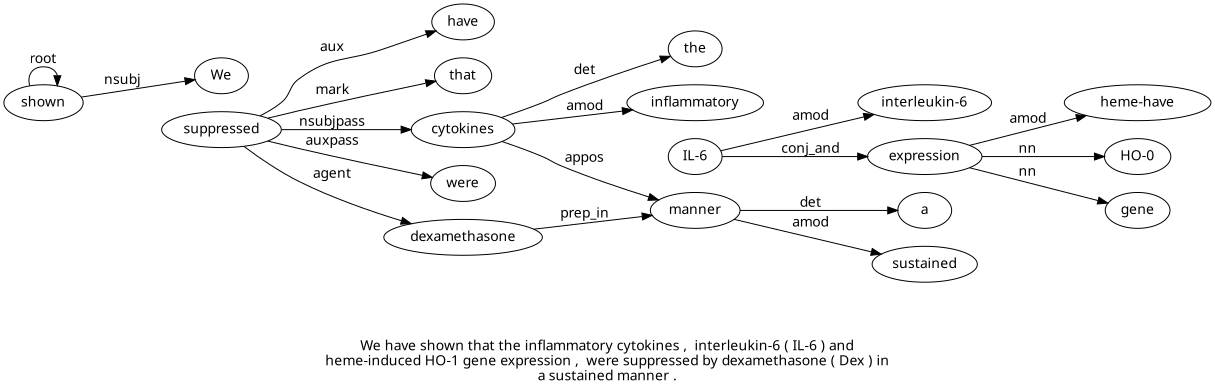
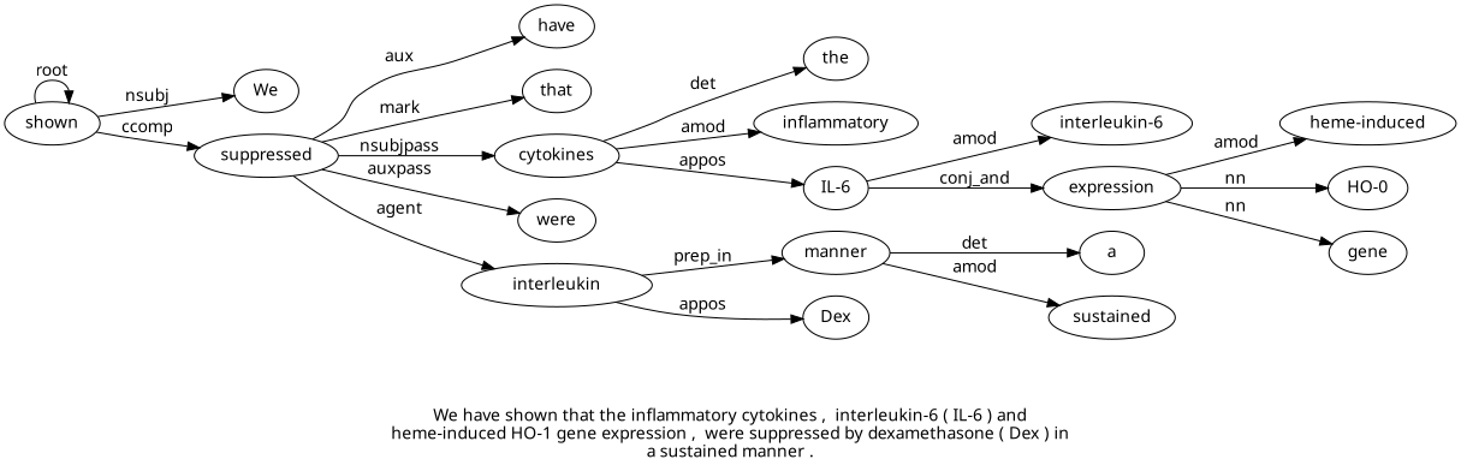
  digraph {
    fontname="Noto Sans"
    label="We have shown that the inflammatory cytokines ,  interleukin-6 ( IL-6 ) and\nheme-induced HO-1 gene expression ,  were suppressed by dexamethasone ( Dex ) in\na sustained manner ."
    rankdir=LR
    node [fillcolor=white fontname="Noto Sans" style=filled]
    edge [fontname="Noto Sans"]
    n1 [label=shown]
    n2 [label=We]
    n3 [label=suppressed]
    n4 [label=have]
    n5 [label=that]
    n6 [label=cytokines]
    n7 [label=were]
-   n8 [label=dexamethasone]
+   n8 [label=interleukin]
    n9 [label=the]
    n10 [label=inflammatory]
    n11 [label="IL-6"]
+   n12 [label=Dex]
    n13 [label=manner]
    n14 [label="interleukin-6"]
    n15 [label=expression]
-   n16 [label="heme-have"]
+   n16 [label="heme-induced"]
    n17 [label="HO-0"]
    n18 [label=gene]
    n19 [label=a]
    n20 [label=sustained]
    n1 -> n1 [label=root]
    n1 -> n2 [label=nsubj]
+   n1 -> n3 [label=ccomp]
    n3 -> n4 [label=aux]
    n3 -> n5 [label=mark]
    n3 -> n6 [label=nsubjpass]
    n3 -> n7 [label=auxpass]
    n3 -> n8 [label=agent]
    n6 -> n9 [label=det]
    n6 -> n10 [label=amod]
-   n6 -> n13 [label=appos]
+   n6 -> n11 [label=appos]
+   n8 -> n12 [label=appos]
    n8 -> n13 [label=prep_in]
    n11 -> n14 [label=amod]
    n11 -> n15 [label=conj_and]
    n13 -> n19 [label=det]
    n13 -> n20 [label=amod]
    n15 -> n16 [label=amod]
    n15 -> n17 [label=nn]
    n15 -> n18 [label=nn]
  }
